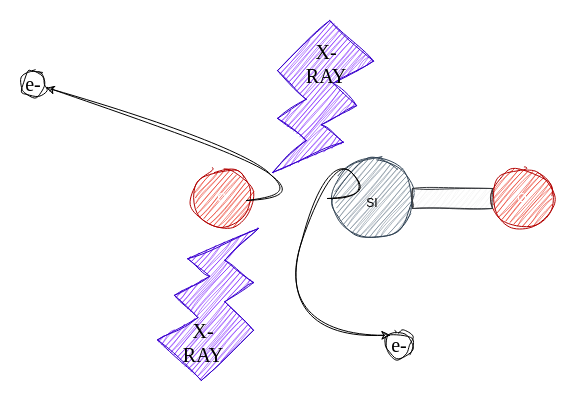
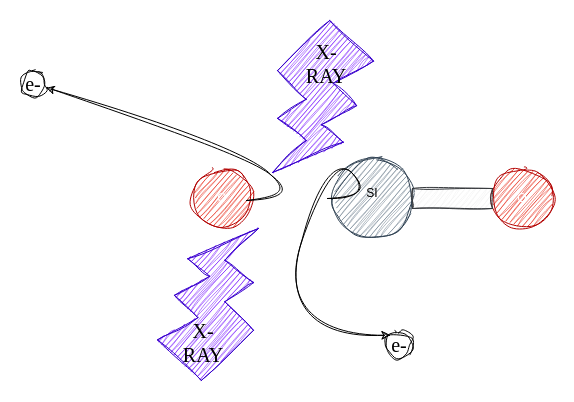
  <mxCell id="0" />
  <mxCell id="1" parent="0" />
  <mxCell id="2" value="" style="ellipse;whiteSpace=wrap;html=1;aspect=fixed;sketch=1;curveFitting=1;jiggle=2;fillColor=#647687;fontColor=#ffffff;strokeColor=#314354;" vertex="1" parent="1"><mxGeometry x="332" y="158" width="80" height="80" as="geometry" /></mxCell>
  <mxCell id="3" value="O" style="ellipse;whiteSpace=wrap;html=1;aspect=fixed;sketch=1;curveFitting=1;jiggle=2;fillColor=#e51400;fontColor=#ffffff;strokeColor=#B20000;" vertex="1" parent="1"><mxGeometry x="492" y="168" width="60" height="60" as="geometry" /></mxCell>
  <mxCell id="4" value="O" style="ellipse;whiteSpace=wrap;html=1;aspect=fixed;sketch=1;curveFitting=1;jiggle=2;fillColor=#e51400;fontColor=#ffffff;strokeColor=#B20000;" vertex="1" parent="1"><mxGeometry x="192" y="168" width="60" height="60" as="geometry" /></mxCell>
  <mxCell id="5" value="" style="rounded=0;whiteSpace=wrap;html=1;sketch=1;curveFitting=1;jiggle=2;fillColor=#eeeeee;strokeColor=#36393d;" vertex="1" parent="1"><mxGeometry x="412" y="188" width="80" height="20" as="geometry" /></mxCell>
- <mxCell id="6" value="SI" style="text;html=1;strokeColor=none;fillColor=none;align=center;verticalAlign=middle;whiteSpace=wrap;rounded=0;sketch=1;curveFitting=1;jiggle=2;" vertex="1" parent="1"><mxGeometry x="342" y="188" width="60" height="30" as="geometry" /></mxCell>
+ <mxCell id="6" value="SI" style="text;html=1;strokeColor=none;fillColor=none;align=center;verticalAlign=middle;whiteSpace=wrap;rounded=0;sketch=1;curveFitting=1;jiggle=2;" vertex="1" parent="1"><mxGeometry x="342" y="178" width="60" height="30" as="geometry" /></mxCell>
  <mxCell id="7" value="" style="verticalLabelPosition=bottom;verticalAlign=top;html=1;shape=mxgraph.basic.flash;sketch=1;hachureGap=4;jiggle=2;curveFitting=1;fontFamily=Architects Daughter;fontSource=https%3A%2F%2Ffonts.googleapis.com%2Fcss%3Ffamily%3DArchitects%2BDaughter;fontSize=20;fillColor=#6a00ff;fontColor=#ffffff;strokeColor=#3700CC;" vertex="1" parent="1"><mxGeometry x="272" y="20" width="101" height="152" as="geometry" /></mxCell>
  <mxCell id="8" value="X-RAY" style="text;html=1;strokeColor=none;fillColor=none;align=center;verticalAlign=middle;whiteSpace=wrap;rounded=0;fontSize=20;fontFamily=Architects Daughter;" vertex="1" parent="1"><mxGeometry x="296" y="48" width="60" height="30" as="geometry" /></mxCell>
  <mxCell id="9" value="" style="verticalLabelPosition=bottom;verticalAlign=top;html=1;shape=mxgraph.basic.flash;sketch=1;hachureGap=4;jiggle=2;curveFitting=1;fontFamily=Architects Daughter;fontSource=https%3A%2F%2Ffonts.googleapis.com%2Fcss%3Ffamily%3DArchitects%2BDaughter;fontSize=20;fillColor=#6a00ff;fontColor=#ffffff;strokeColor=#3700CC;direction=west;" vertex="1" parent="1"><mxGeometry x="157" y="228" width="101" height="152" as="geometry" /></mxCell>
  <mxCell id="10" value="X-RAY" style="text;html=1;strokeColor=none;fillColor=none;align=center;verticalAlign=middle;whiteSpace=wrap;rounded=0;fontSize=20;fontFamily=Architects Daughter;" vertex="1" parent="1"><mxGeometry x="173" y="327" width="60" height="30" as="geometry" /></mxCell>
  <mxCell id="11" value="" style="curved=1;endArrow=classic;html=1;rounded=0;sketch=1;hachureGap=4;jiggle=2;curveFitting=1;fontFamily=Architects Daughter;fontSource=https%3A%2F%2Ffonts.googleapis.com%2Fcss%3Ffamily%3DArchitects%2BDaughter;fontSize=16;" edge="1" parent="1" target="12"><mxGeometry width="50" height="50" relative="1" as="geometry"><mxPoint x="246" y="200" as="sourcePoint" /><mxPoint x="60" y="56" as="targetPoint" /><Array as="points"><mxPoint x="296" y="200" /><mxPoint x="246" y="150" /></Array></mxGeometry></mxCell>
  <mxCell id="12" value="e-" style="ellipse;whiteSpace=wrap;html=1;aspect=fixed;sketch=1;hachureGap=4;jiggle=2;curveFitting=1;fontFamily=Architects Daughter;fontSource=https%3A%2F%2Ffonts.googleapis.com%2Fcss%3Ffamily%3DArchitects%2BDaughter;fontSize=20;" vertex="1" parent="1"><mxGeometry x="20" y="70" width="26" height="26" as="geometry" /></mxCell>
  <mxCell id="13" value="e-" style="ellipse;whiteSpace=wrap;html=1;aspect=fixed;sketch=1;hachureGap=4;jiggle=2;curveFitting=1;fontFamily=Architects Daughter;fontSource=https%3A%2F%2Ffonts.googleapis.com%2Fcss%3Ffamily%3DArchitects%2BDaughter;fontSize=20;" vertex="1" parent="1"><mxGeometry x="386" y="331" width="26" height="26" as="geometry" /></mxCell>
  <mxCell id="14" value="" style="curved=1;endArrow=classic;html=1;rounded=0;sketch=1;hachureGap=4;jiggle=2;curveFitting=1;fontFamily=Architects Daughter;fontSource=https%3A%2F%2Ffonts.googleapis.com%2Fcss%3Ffamily%3DArchitects%2BDaughter;fontSize=16;entryX=0;entryY=0;entryDx=0;entryDy=0;" edge="1" parent="1" target="13"><mxGeometry width="50" height="50" relative="1" as="geometry"><mxPoint x="327" y="198" as="sourcePoint" /><mxPoint x="126" y="85" as="targetPoint" /><Array as="points"><mxPoint x="377" y="198" /><mxPoint x="327" y="148" /><mxPoint x="275" y="335" /></Array></mxGeometry></mxCell>
